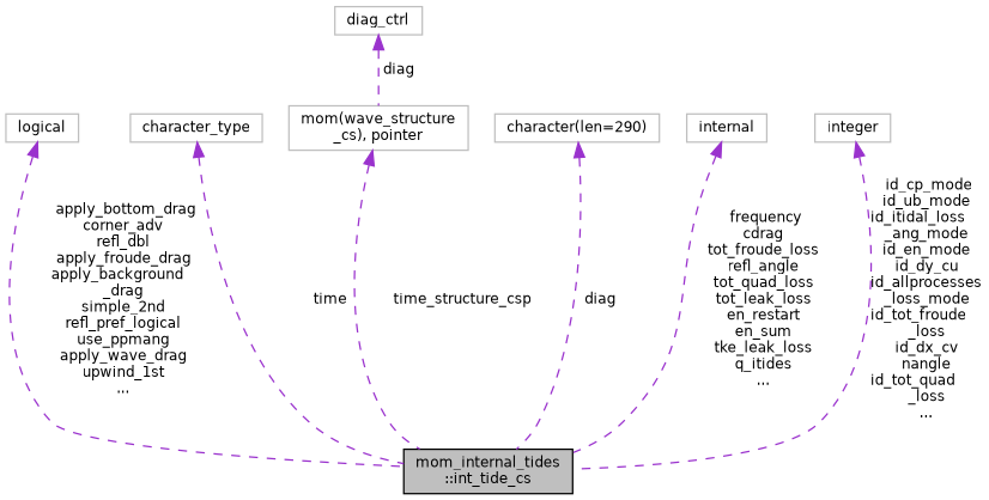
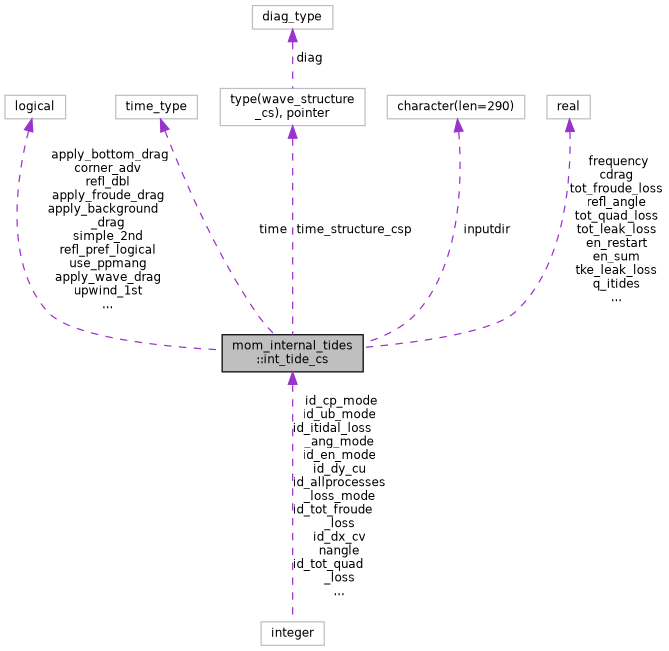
  digraph {
    rankdir=TB
    node [color=grey75 fillcolor=white fontname=Helvetica fontsize=10 shape=record style=filled]
    edge [color=darkorchid3 dir=back fontname=Helvetica fontsize=10 labelfontname=Helvetica labelfontsize=10 style=dashed]
    n1 [color=black fillcolor=grey75 fontcolor=black height=0.2 label="mom_internal_tides\l::int_tide_cs" width=0.4]
    n2 [height=0.2 label=logical width=0.4]
-   n3 [height=0.2 label=character_type width=0.4]
-   n4 [height=0.2 label="mom(wave_structure\l_cs), pointer" width=0.4]
+   n3 [height=0.2 label=time_type width=0.4]
+   n4 [height=0.2 label="type(wave_structure\l_cs), pointer" width=0.4]
    n5 [height=0.2 label="character(len=290)" width=0.4]
-   n6 [height=0.2 label=diag_ctrl width=0.4]
-   n7 [height=0.2 label=internal width=0.4]
+   n6 [height=0.2 label=diag_type width=0.4]
+   n7 [height=0.2 label=real width=0.4]
    n8 [height=0.2 label=integer width=0.4]
    n2 -> n1 [label=" apply_bottom_drag\ncorner_adv\nrefl_dbl\napply_froude_drag\napply_background\l_drag\nsimple_2nd\nrefl_pref_logical\nuse_ppmang\napply_wave_drag\nupwind_1st\n..."]
    n3 -> n1 [label=" time"]
    n4 -> n1 [label=" time_structure_csp"]
-   n5 -> n1 [label=" diag"]
+   n5 -> n1 [label=" inputdir"]
    n6 -> n4 [label=" diag"]
    n7 -> n1 [label=" frequency\ncdrag\ntot_froude_loss\nrefl_angle\ntot_quad_loss\ntot_leak_loss\nen_restart\nen_sum\ntke_leak_loss\nq_itides\n..."]
-   n8 -> n1 [label=" id_cp_mode\nid_ub_mode\nid_itidal_loss\l_ang_mode\nid_en_mode\nid_dy_cu\nid_allprocesses\l_loss_mode\nid_tot_froude\l_loss\nid_dx_cv\nnangle\nid_tot_quad\l_loss\n..."]
+   n1 -> n8 [label=" id_cp_mode\nid_ub_mode\nid_itidal_loss\l_ang_mode\nid_en_mode\nid_dy_cu\nid_allprocesses\l_loss_mode\nid_tot_froude\l_loss\nid_dx_cv\nnangle\nid_tot_quad\l_loss\n..."]
  }
